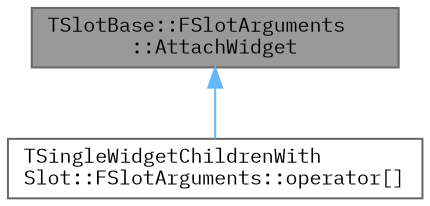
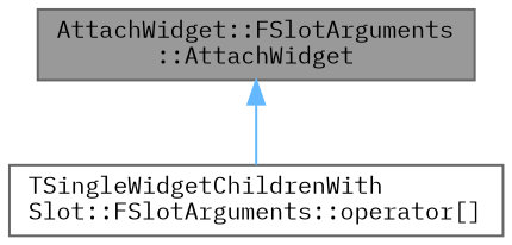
  digraph {
    rankdir=TB
    fontname="IBM Plex Mono"
    node [fontname="IBM Plex Mono" fontsize=10 shape=box style=filled]
-   n1 [color=gray40 fillcolor=grey60 fontcolor=black height=0.2 label="TSlotBase::FSlotArguments\l::AttachWidget" width=0.4]
+   n1 [color=gray40 fillcolor=grey60 fontcolor=black height=0.2 label="AttachWidget::FSlotArguments\l::AttachWidget" width=0.4]
    n2 [color=grey40 fillcolor=white height=0.2 label="TSingleWidgetChildrenWith\lSlot::FSlotArguments::operator[]" width=0.4]
    n1 -> n2 [color=steelblue1 dir=back fontname="IBM Plex Mono" fontsize=10 labelfontname=Helvetica labelfontsize=10 style=solid]
  }
